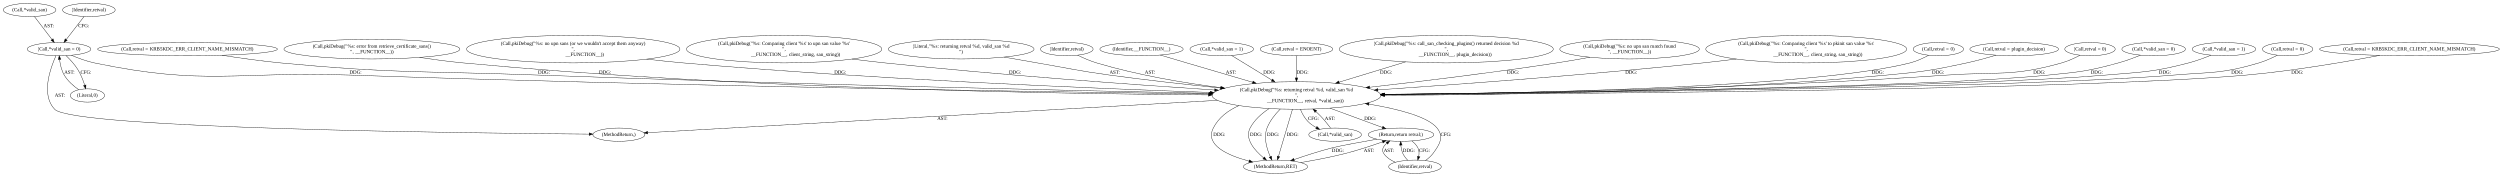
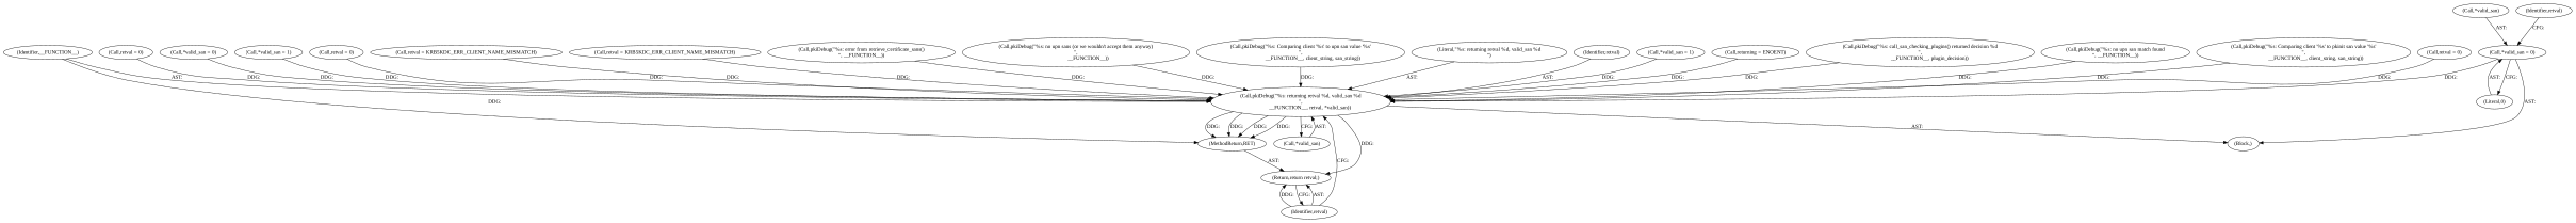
  digraph {
    fontname="Liberation Serif"
    node [fontname="Liberation Serif"]
    edge [fontname="Liberation Serif"]
    n1 [label="(Call,*valid_san = 0)"]
    n2 [label="(Call,pkiDebug(\"%s: returning retval %d, valid_san %d\n\",\n             __FUNCTION__, retval, *valid_san))"]
    n3 [label="(Literal,0)"]
-   n4 [label="(MethodReturn,)"]
+   n4 [label="(Block,)"]
    n5 [label="(Return,return retval;)"]
    n6 [label="(MethodReturn,RET)"]
    n7 [label="(Call,*valid_san)"]
    n8 [label="(Identifier,retval)"]
-   n9 [label="(Call,retval = plugin_decision)"]
    n10 [label="(Call,retval = 0)"]
    n11 [label="(Call,*valid_san = 0)"]
    n12 [label="(Call,*valid_san = 1)"]
    n13 [label="(Call,*valid_san)"]
    n14 [label="(Call,retval = 0)"]
    n15 [label="(Call,retval = KRB5KDC_ERR_CLIENT_NAME_MISMATCH)"]
    n16 [label="(Call,retval = KRB5KDC_ERR_CLIENT_NAME_MISMATCH)"]
    n17 [label="(Call,pkiDebug(\"%s: error from retrieve_certificate_sans()\n\", __FUNCTION__))"]
    n18 [label="(Call,pkiDebug(\"%s: no upn sans (or we wouldn't accept them anyway)\n\",\n                 __FUNCTION__))"]
    n19 [label="(Call,pkiDebug(\"%s: Comparing client '%s' to upn san value '%s'\n\",\n                 __FUNCTION__, client_string, san_string))"]
    n20 [label="(Identifier,retval)"]
    n21 [label="(Literal,\"%s: returning retval %d, valid_san %d\n\")"]
    n22 [label="(Identifier,retval)"]
    n23 [label="(Identifier,__FUNCTION__)"]
    n24 [label="(Call,*valid_san = 1)"]
-   n25 [label="(Call,retval = ENOENT)"]
+   n25 [label="(Call,returning = ENOENT)"]
    n26 [label="(Call,pkiDebug(\"%s: call_san_checking_plugins() returned decision %d\n\",\n             __FUNCTION__, plugin_decision))"]
    n27 [label="(Call,pkiDebug(\"%s: no upn san match found\n\", __FUNCTION__))"]
    n28 [label="(Call,pkiDebug(\"%s: Comparing client '%s' to pkinit san value '%s'\n\",\n                 __FUNCTION__, client_string, san_string))"]
    n29 [label="(Call,retval = 0)"]
    n1 -> n2 [label="DDG: "]
    n1 -> n3 [label="CFG: "]
    n1 -> n4 [label="AST: "]
    n2 -> n4 [label="AST: "]
    n2 -> n5 [label="DDG: "]
    n2 -> n6 [label="DDG: "]
    n2 -> n6 [label="DDG: "]
    n2 -> n6 [label="DDG: "]
    n2 -> n6 [label="DDG: "]
    n2 -> n7 [label="CFG: "]
    n3 -> n1 [label="AST: "]
-   n5 -> n6 [label="DDG: "]
+   n23 -> n6 [label="DDG: "]
    n5 -> n8 [label="CFG: "]
    n6 -> n5 [label="AST: "]
    n7 -> n2 [label="AST: "]
    n8 -> n2 [label="CFG: "]
    n8 -> n5 [label="AST: "]
    n8 -> n5 [label="DDG: "]
-   n9 -> n2 [label="DDG: "]
    n10 -> n2 [label="DDG: "]
    n11 -> n2 [label="DDG: "]
    n12 -> n2 [label="DDG: "]
    n13 -> n1 [label="AST: "]
    n14 -> n2 [label="DDG: "]
    n15 -> n2 [label="DDG: "]
    n16 -> n2 [label="DDG: "]
    n17 -> n2 [label="DDG: "]
    n18 -> n2 [label="DDG: "]
    n19 -> n2 [label="DDG: "]
    n20 -> n1 [label="CFG: "]
    n21 -> n2 [label="AST: "]
    n22 -> n2 [label="AST: "]
    n23 -> n2 [label="AST: "]
    n24 -> n2 [label="DDG: "]
    n25 -> n2 [label="DDG: "]
    n26 -> n2 [label="DDG: "]
    n27 -> n2 [label="DDG: "]
    n28 -> n2 [label="DDG: "]
    n29 -> n2 [label="DDG: "]
  }
